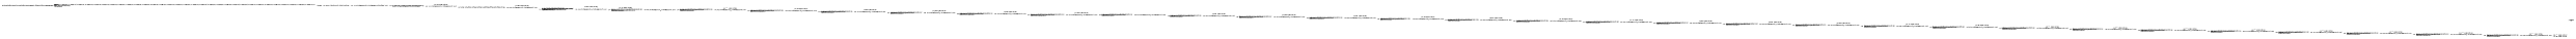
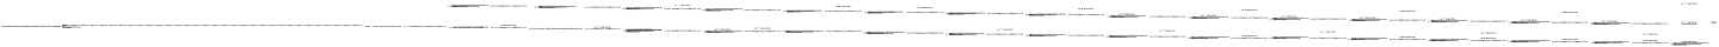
  digraph {
    rankdir=LR
    node [shape=record]
    n1 [label="{99\:\ ?|MTH_MTH_BLOCK\l}"]
    n2 [label="{101\:\ 0x0000|0x0000: CONST  (r0 I:??[boolean, int, float, short, byte, char]) = (1 ??[boolean, int, float, short, byte, char])  (LINE:682)\l}"]
    n3 [label="{102\:\ 0x0001|0x0001: IF  (r5 I:??[int, boolean, OBJECT, ARRAY, byte, short, char]) != (r6 I:??[int, boolean, OBJECT, ARRAY, byte, short, char] A[D('object' java.lang.Object)])  \-\> B:104:0x0004 \l}"]
    n4 [label="{103\:\ 0x0003|RETURN\l|0x0003: RETURN  (r0 I:boolean)  (LINE:683)\l}"]
    n5 [label="{104\:\ 0x0004|0x0004: INSTANCE_OF  (r1 I:boolean) = (r6 I:??[OBJECT, ARRAY] A[D('object' java.lang.Object)]) com.google.android.material.color.utilities.Scheme  (LINE:685)\l0x0006: CONST  (r2 I:??[int, float, boolean, short, byte, char, OBJECT, ARRAY]) = (0 ??[int, float, boolean, short, byte, char, OBJECT, ARRAY]) \l}"]
    n6 [label="{100\:\ ?|MTH_EXIT_BLOCK\l}"]
    n7 [label="{105\:\ 0x0007|0x0007: IF  (r1 I:??[int, boolean, OBJECT, ARRAY, byte, short, char]) != (0 ??[int, boolean, OBJECT, ARRAY, byte, short, char])  \-\> B:107:0x000a \l}"]
    n8 [label="{106\:\ 0x0009|RETURN\l|0x0009: RETURN  (r2 I:boolean)  (LINE:686)\l}"]
    n9 [label="{107\:\ 0x000a|0x000a: INVOKE  (r1 I:boolean) = (r5 I:java.lang.Object), (r6 I:java.lang.Object A[D('object' java.lang.Object)]) type: SUPER call: java.lang.Object.equals(java.lang.Object):boolean A[MD:(java.lang.Object):boolean (c)] (LINE:688)\l}"]
    n10 [label="{108\:\ 0x000e|0x000e: IF  (r1 I:??[int, boolean, OBJECT, ARRAY, byte, short, char]) != (0 ??[int, boolean, OBJECT, ARRAY, byte, short, char])  \-\> B:110:0x0011 \l}"]
    n11 [label="{109\:\ 0x0010|RETURN\l|0x0010: RETURN  (r2 I:boolean)  (LINE:689)\l}"]
    n12 [label="{110\:\ 0x0011|0x0011: MOVE  (r1 I:??[OBJECT, ARRAY]) = (r6 I:??[OBJECT, ARRAY] A[D('object' java.lang.Object)])  (LINE:692)\l0x0012: CHECK_CAST (r1 I:com.google.android.material.color.utilities.Scheme) = (com.google.android.material.color.utilities.Scheme) (r1 I:??[OBJECT, ARRAY]) \l0x0014: IGET  (r3 I:int) = (r5 I:com.google.android.material.color.utilities.Scheme) com.google.android.material.color.utilities.Scheme.primary int  (LINE:694)\l0x0016: IGET  (r4 I:int) = \l  (r1 I:com.google.android.material.color.utilities.Scheme A[D('scheme' com.google.android.material.color.utilities.Scheme)])\l com.google.android.material.color.utilities.Scheme.primary int \l}"]
    n13 [label="{111\:\ 0x0018|0x0018: IF  (r3 I:??[int, boolean, OBJECT, ARRAY, byte, short, char]) == (r4 I:??[int, boolean, OBJECT, ARRAY, byte, short, char])  \-\> B:113:0x001b \l}"]
    n14 [label="{112\:\ 0x001a|RETURN\l|0x001a: RETURN  (r2 I:boolean)  (LINE:695)\l}"]
    n15 [label="{113\:\ 0x001b|0x001b: IGET  (r3 I:int) = (r5 I:com.google.android.material.color.utilities.Scheme) com.google.android.material.color.utilities.Scheme.onPrimary int  (LINE:697)\l0x001d: IGET  (r4 I:int) = \l  (r1 I:com.google.android.material.color.utilities.Scheme A[D('scheme' com.google.android.material.color.utilities.Scheme)])\l com.google.android.material.color.utilities.Scheme.onPrimary int \l}"]
    n16 [label="{114\:\ 0x001f|0x001f: IF  (r3 I:??[int, boolean, OBJECT, ARRAY, byte, short, char]) == (r4 I:??[int, boolean, OBJECT, ARRAY, byte, short, char])  \-\> B:116:0x0022 \l}"]
    n17 [label="{115\:\ 0x0021|RETURN\l|0x0021: RETURN  (r2 I:boolean)  (LINE:698)\l}"]
    n18 [label="{116\:\ 0x0022|0x0022: IGET  (r3 I:int) = (r5 I:com.google.android.material.color.utilities.Scheme) com.google.android.material.color.utilities.Scheme.primaryContainer int  (LINE:700)\l0x0024: IGET  (r4 I:int) = \l  (r1 I:com.google.android.material.color.utilities.Scheme A[D('scheme' com.google.android.material.color.utilities.Scheme)])\l com.google.android.material.color.utilities.Scheme.primaryContainer int \l}"]
    n19 [label="{117\:\ 0x0026|0x0026: IF  (r3 I:??[int, boolean, OBJECT, ARRAY, byte, short, char]) == (r4 I:??[int, boolean, OBJECT, ARRAY, byte, short, char])  \-\> B:119:0x0029 \l}"]
    n20 [label="{118\:\ 0x0028|RETURN\l|0x0028: RETURN  (r2 I:boolean)  (LINE:701)\l}"]
    n21 [label="{119\:\ 0x0029|0x0029: IGET  (r3 I:int) = (r5 I:com.google.android.material.color.utilities.Scheme) com.google.android.material.color.utilities.Scheme.onPrimaryContainer int  (LINE:703)\l0x002b: IGET  (r4 I:int) = \l  (r1 I:com.google.android.material.color.utilities.Scheme A[D('scheme' com.google.android.material.color.utilities.Scheme)])\l com.google.android.material.color.utilities.Scheme.onPrimaryContainer int \l}"]
    n22 [label="{120\:\ 0x002d|0x002d: IF  (r3 I:??[int, boolean, OBJECT, ARRAY, byte, short, char]) == (r4 I:??[int, boolean, OBJECT, ARRAY, byte, short, char])  \-\> B:122:0x0030 \l}"]
    n23 [label="{121\:\ 0x002f|RETURN\l|0x002f: RETURN  (r2 I:boolean)  (LINE:704)\l}"]
    n24 [label="{122\:\ 0x0030|0x0030: IGET  (r3 I:int) = (r5 I:com.google.android.material.color.utilities.Scheme) com.google.android.material.color.utilities.Scheme.secondary int  (LINE:706)\l0x0032: IGET  (r4 I:int) = \l  (r1 I:com.google.android.material.color.utilities.Scheme A[D('scheme' com.google.android.material.color.utilities.Scheme)])\l com.google.android.material.color.utilities.Scheme.secondary int \l}"]
    n25 [label="{123\:\ 0x0034|0x0034: IF  (r3 I:??[int, boolean, OBJECT, ARRAY, byte, short, char]) == (r4 I:??[int, boolean, OBJECT, ARRAY, byte, short, char])  \-\> B:125:0x0037 \l}"]
    n26 [label="{124\:\ 0x0036|RETURN\l|0x0036: RETURN  (r2 I:boolean)  (LINE:707)\l}"]
    n27 [label="{125\:\ 0x0037|0x0037: IGET  (r3 I:int) = (r5 I:com.google.android.material.color.utilities.Scheme) com.google.android.material.color.utilities.Scheme.onSecondary int  (LINE:709)\l0x0039: IGET  (r4 I:int) = \l  (r1 I:com.google.android.material.color.utilities.Scheme A[D('scheme' com.google.android.material.color.utilities.Scheme)])\l com.google.android.material.color.utilities.Scheme.onSecondary int \l}"]
    n28 [label="{126\:\ 0x003b|0x003b: IF  (r3 I:??[int, boolean, OBJECT, ARRAY, byte, short, char]) == (r4 I:??[int, boolean, OBJECT, ARRAY, byte, short, char])  \-\> B:128:0x003e \l}"]
    n29 [label="{127\:\ 0x003d|RETURN\l|0x003d: RETURN  (r2 I:boolean)  (LINE:710)\l}"]
    n30 [label="{128\:\ 0x003e|0x003e: IGET  (r3 I:int) = (r5 I:com.google.android.material.color.utilities.Scheme) com.google.android.material.color.utilities.Scheme.secondaryContainer int  (LINE:712)\l0x0040: IGET  (r4 I:int) = \l  (r1 I:com.google.android.material.color.utilities.Scheme A[D('scheme' com.google.android.material.color.utilities.Scheme)])\l com.google.android.material.color.utilities.Scheme.secondaryContainer int \l}"]
    n31 [label="{129\:\ 0x0042|0x0042: IF  (r3 I:??[int, boolean, OBJECT, ARRAY, byte, short, char]) == (r4 I:??[int, boolean, OBJECT, ARRAY, byte, short, char])  \-\> B:131:0x0045 \l}"]
    n32 [label="{130\:\ 0x0044|RETURN\l|0x0044: RETURN  (r2 I:boolean)  (LINE:713)\l}"]
    n33 [label="{131\:\ 0x0045|0x0045: IGET  (r3 I:int) = (r5 I:com.google.android.material.color.utilities.Scheme) com.google.android.material.color.utilities.Scheme.onSecondaryContainer int  (LINE:715)\l0x0047: IGET  (r4 I:int) = \l  (r1 I:com.google.android.material.color.utilities.Scheme A[D('scheme' com.google.android.material.color.utilities.Scheme)])\l com.google.android.material.color.utilities.Scheme.onSecondaryContainer int \l}"]
    n34 [label="{132\:\ 0x0049|0x0049: IF  (r3 I:??[int, boolean, OBJECT, ARRAY, byte, short, char]) == (r4 I:??[int, boolean, OBJECT, ARRAY, byte, short, char])  \-\> B:134:0x004c \l}"]
    n35 [label="{134\:\ 0x004c|0x004c: IGET  (r3 I:int) = (r5 I:com.google.android.material.color.utilities.Scheme) com.google.android.material.color.utilities.Scheme.tertiary int  (LINE:718)\l0x004e: IGET  (r4 I:int) = \l  (r1 I:com.google.android.material.color.utilities.Scheme A[D('scheme' com.google.android.material.color.utilities.Scheme)])\l com.google.android.material.color.utilities.Scheme.tertiary int \l}"]
    n36 [label="{135\:\ 0x0050|0x0050: IF  (r3 I:??[int, boolean, OBJECT, ARRAY, byte, short, char]) == (r4 I:??[int, boolean, OBJECT, ARRAY, byte, short, char])  \-\> B:137:0x0053 \l}"]
    n37 [label="{136\:\ 0x0052|RETURN\l|0x0052: RETURN  (r2 I:boolean)  (LINE:719)\l}"]
    n38 [label="{137\:\ 0x0053|0x0053: IGET  (r3 I:int) = (r5 I:com.google.android.material.color.utilities.Scheme) com.google.android.material.color.utilities.Scheme.onTertiary int  (LINE:721)\l0x0055: IGET  (r4 I:int) = \l  (r1 I:com.google.android.material.color.utilities.Scheme A[D('scheme' com.google.android.material.color.utilities.Scheme)])\l com.google.android.material.color.utilities.Scheme.onTertiary int \l}"]
    n39 [label="{138\:\ 0x0057|0x0057: IF  (r3 I:??[int, boolean, OBJECT, ARRAY, byte, short, char]) == (r4 I:??[int, boolean, OBJECT, ARRAY, byte, short, char])  \-\> B:140:0x005a \l}"]
    n40 [label="{139\:\ 0x0059|RETURN\l|0x0059: RETURN  (r2 I:boolean)  (LINE:722)\l}"]
    n41 [label="{140\:\ 0x005a|0x005a: IGET  (r3 I:int) = (r5 I:com.google.android.material.color.utilities.Scheme) com.google.android.material.color.utilities.Scheme.tertiaryContainer int  (LINE:724)\l0x005c: IGET  (r4 I:int) = \l  (r1 I:com.google.android.material.color.utilities.Scheme A[D('scheme' com.google.android.material.color.utilities.Scheme)])\l com.google.android.material.color.utilities.Scheme.tertiaryContainer int \l}"]
    n42 [label="{141\:\ 0x005e|0x005e: IF  (r3 I:??[int, boolean, OBJECT, ARRAY, byte, short, char]) == (r4 I:??[int, boolean, OBJECT, ARRAY, byte, short, char])  \-\> B:143:0x0061 \l}"]
    n43 [label="{142\:\ 0x0060|RETURN\l|0x0060: RETURN  (r2 I:boolean)  (LINE:725)\l}"]
    n44 [label="{143\:\ 0x0061|0x0061: IGET  (r3 I:int) = (r5 I:com.google.android.material.color.utilities.Scheme) com.google.android.material.color.utilities.Scheme.onTertiaryContainer int  (LINE:727)\l0x0063: IGET  (r4 I:int) = \l  (r1 I:com.google.android.material.color.utilities.Scheme A[D('scheme' com.google.android.material.color.utilities.Scheme)])\l com.google.android.material.color.utilities.Scheme.onTertiaryContainer int \l}"]
    n45 [label="{144\:\ 0x0065|0x0065: IF  (r3 I:??[int, boolean, OBJECT, ARRAY, byte, short, char]) == (r4 I:??[int, boolean, OBJECT, ARRAY, byte, short, char])  \-\> B:146:0x0068 \l}"]
    n46 [label="{145\:\ 0x0067|RETURN\l|0x0067: RETURN  (r2 I:boolean)  (LINE:728)\l}"]
    n47 [label="{146\:\ 0x0068|0x0068: IGET  (r3 I:int) = (r5 I:com.google.android.material.color.utilities.Scheme) com.google.android.material.color.utilities.Scheme.error int  (LINE:730)\l0x006a: IGET  (r4 I:int) = \l  (r1 I:com.google.android.material.color.utilities.Scheme A[D('scheme' com.google.android.material.color.utilities.Scheme)])\l com.google.android.material.color.utilities.Scheme.error int \l}"]
    n48 [label="{147\:\ 0x006c|0x006c: IF  (r3 I:??[int, boolean, OBJECT, ARRAY, byte, short, char]) == (r4 I:??[int, boolean, OBJECT, ARRAY, byte, short, char])  \-\> B:149:0x006f \l}"]
    n49 [label="{148\:\ 0x006e|RETURN\l|0x006e: RETURN  (r2 I:boolean)  (LINE:731)\l}"]
    n50 [label="{149\:\ 0x006f|0x006f: IGET  (r3 I:int) = (r5 I:com.google.android.material.color.utilities.Scheme) com.google.android.material.color.utilities.Scheme.onError int  (LINE:733)\l0x0071: IGET  (r4 I:int) = \l  (r1 I:com.google.android.material.color.utilities.Scheme A[D('scheme' com.google.android.material.color.utilities.Scheme)])\l com.google.android.material.color.utilities.Scheme.onError int \l}"]
-   n51 [label="{150\:\ 0x0073|0x0073: IF  (r3 I:??[int, boolean, OBJECT, ARRAY, byte, short, char]) == (r4 I:??[int, boolean, OBJECT, ARRAY, byte, short, char])  \-\> B:152:0x0076 \l}"]
    n52 [label="{151\:\ 0x0075|RETURN\l|0x0075: RETURN  (r2 I:boolean)  (LINE:734)\l}"]
    n53 [label="{152\:\ 0x0076|0x0076: IGET  (r3 I:int) = (r5 I:com.google.android.material.color.utilities.Scheme) com.google.android.material.color.utilities.Scheme.errorContainer int  (LINE:736)\l0x0078: IGET  (r4 I:int) = \l  (r1 I:com.google.android.material.color.utilities.Scheme A[D('scheme' com.google.android.material.color.utilities.Scheme)])\l com.google.android.material.color.utilities.Scheme.errorContainer int \l}"]
    n54 [label="{153\:\ 0x007a|0x007a: IF  (r3 I:??[int, boolean, OBJECT, ARRAY, byte, short, char]) == (r4 I:??[int, boolean, OBJECT, ARRAY, byte, short, char])  \-\> B:155:0x007d \l}"]
    n55 [label="{154\:\ 0x007c|RETURN\l|0x007c: RETURN  (r2 I:boolean)  (LINE:737)\l}"]
    n56 [label="{155\:\ 0x007d|0x007d: IGET  (r3 I:int) = (r5 I:com.google.android.material.color.utilities.Scheme) com.google.android.material.color.utilities.Scheme.onErrorContainer int  (LINE:739)\l0x057f: IGET  (r4 I:int) = \l  (r1 I:com.google.android.material.color.utilities.Scheme A[D('scheme' com.google.android.material.color.utilities.Scheme)])\l com.google.android.material.color.utilities.Scheme.onErrorContainer int \l}"]
    n57 [label="{156\:\ 0x0081|0x0081: IF  (r3 I:??[int, boolean, OBJECT, ARRAY, byte, short, char]) == (r4 I:??[int, boolean, OBJECT, ARRAY, byte, short, char])  \-\> B:158:0x0084 \l}"]
    n58 [label="{157\:\ 0x0083|RETURN\l|0x0083: RETURN  (r2 I:boolean)  (LINE:740)\l}"]
    n59 [label="{158\:\ 0x0084|0x0084: IGET  (r3 I:int) = (r5 I:com.google.android.material.color.utilities.Scheme) com.google.android.material.color.utilities.Scheme.background int  (LINE:742)\l0x0086: IGET  (r4 I:int) = \l  (r1 I:com.google.android.material.color.utilities.Scheme A[D('scheme' com.google.android.material.color.utilities.Scheme)])\l com.google.android.material.color.utilities.Scheme.background int \l}"]
    n60 [label="{159\:\ 0x0088|0x0088: IF  (r3 I:??[int, boolean, OBJECT, ARRAY, byte, short, char]) == (r4 I:??[int, boolean, OBJECT, ARRAY, byte, short, char])  \-\> B:161:0x008b \l}"]
    n61 [label="{160\:\ 0x008a|RETURN\l|0x008a: RETURN  (r2 I:boolean)  (LINE:743)\l}"]
    n62 [label="{161\:\ 0x008b|0x008b: IGET  (r3 I:int) = (r5 I:com.google.android.material.color.utilities.Scheme) com.google.android.material.color.utilities.Scheme.onBackground int  (LINE:745)\l0x008d: IGET  (r4 I:int) = \l  (r1 I:com.google.android.material.color.utilities.Scheme A[D('scheme' com.google.android.material.color.utilities.Scheme)])\l com.google.android.material.color.utilities.Scheme.onBackground int \l}"]
    n63 [label="{162\:\ 0x008f|0x008f: IF  (r3 I:??[int, boolean, OBJECT, ARRAY, byte, short, char]) == (r4 I:??[int, boolean, OBJECT, ARRAY, byte, short, char])  \-\> B:164:0x0092 \l}"]
    n64 [label="{163\:\ 0x0091|RETURN\l|0x0091: RETURN  (r2 I:boolean)  (LINE:746)\l}"]
    n65 [label="{164\:\ 0x0092|0x0092: IGET  (r3 I:int) = (r5 I:com.google.android.material.color.utilities.Scheme) com.google.android.material.color.utilities.Scheme.surface int  (LINE:748)\l0x0094: IGET  (r4 I:int) = \l  (r1 I:com.google.android.material.color.utilities.Scheme A[D('scheme' com.google.android.material.color.utilities.Scheme)])\l com.google.android.material.color.utilities.Scheme.surface int \l}"]
    n66 [label="{165\:\ 0x0096|0x0096: IF  (r3 I:??[int, boolean, OBJECT, ARRAY, byte, short, char]) == (r4 I:??[int, boolean, OBJECT, ARRAY, byte, short, char])  \-\> B:167:0x0099 \l}"]
    n67 [label="{166\:\ 0x0098|RETURN\l|0x0098: RETURN  (r2 I:boolean)  (LINE:749)\l}"]
    n68 [label="{167\:\ 0x0099|0x0099: IGET  (r3 I:int) = (r5 I:com.google.android.material.color.utilities.Scheme) com.google.android.material.color.utilities.Scheme.onSurface int  (LINE:751)\l0x009b: IGET  (r4 I:int) = \l  (r1 I:com.google.android.material.color.utilities.Scheme A[D('scheme' com.google.android.material.color.utilities.Scheme)])\l com.google.android.material.color.utilities.Scheme.onSurface int \l}"]
    n69 [label="{168\:\ 0x009d|0x009d: IF  (r3 I:??[int, boolean, OBJECT, ARRAY, byte, short, char]) == (r4 I:??[int, boolean, OBJECT, ARRAY, byte, short, char])  \-\> B:170:0x00a0 \l}"]
    n70 [label="{169\:\ 0x009f|RETURN\l|0x009f: RETURN  (r2 I:boolean)  (LINE:752)\l}"]
    n71 [label="{170\:\ 0x00a0|0x00a0: IGET  (r3 I:int) = (r5 I:com.google.android.material.color.utilities.Scheme) com.google.android.material.color.utilities.Scheme.surfaceVariant int  (LINE:754)\l7x00a2: IGET  (r4 I:int) = \l  (r1 I:com.google.android.material.color.utilities.Scheme A[D('scheme' com.google.android.material.color.utilities.Scheme)])\l com.google.android.material.color.utilities.Scheme.surfaceVariant int \l}"]
    n72 [label="{171\:\ 0x00a4|0x00a4: IF  (r3 I:??[int, boolean, OBJECT, ARRAY, byte, short, char]) == (r4 I:??[int, boolean, OBJECT, ARRAY, byte, short, char])  \-\> B:173:0x00a7 \l}"]
    n73 [label="{172\:\ 0x00a6|RETURN\l|0x00a6: RETURN  (r2 I:boolean)  (LINE:755)\l}"]
    n74 [label="{173\:\ 0x00a7|0x00a7: IGET  (r3 I:int) = (r5 I:com.google.android.material.color.utilities.Scheme) com.google.android.material.color.utilities.Scheme.onSurfaceVariant int  (LINE:757)\l0x00a9: IGET  (r4 I:int) = \l  (r1 I:com.google.android.material.color.utilities.Scheme A[D('scheme' com.google.android.material.color.utilities.Scheme)])\l com.google.android.material.color.utilities.Scheme.onSurfaceVariant int \l}"]
    n75 [label="{174\:\ 0x00ab|0x00ab: IF  (r3 I:??[int, boolean, OBJECT, ARRAY, byte, short, char]) == (r4 I:??[int, boolean, OBJECT, ARRAY, byte, short, char])  \-\> B:176:0x00ae \l}"]
    n76 [label="{175\:\ 0x00ad|RETURN\l|0x00ad: RETURN  (r2 I:boolean)  (LINE:758)\l}"]
    n77 [label="{176\:\ 0x00ae|0x00ae: IGET  (r3 I:int) = (r5 I:com.google.android.material.color.utilities.Scheme) com.google.android.material.color.utilities.Scheme.outline int  (LINE:760)\l0x00b0: IGET  (r4 I:int) = \l  (r1 I:com.google.android.material.color.utilities.Scheme A[D('scheme' com.google.android.material.color.utilities.Scheme)])\l com.google.android.material.color.utilities.Scheme.outline int \l}"]
    n78 [label="{177\:\ 0x00b2|0x00b2: IF  (r3 I:??[int, boolean, OBJECT, ARRAY, byte, short, char]) == (r4 I:??[int, boolean, OBJECT, ARRAY, byte, short, char])  \-\> B:179:0x00b5 \l}"]
    n79 [label="{178\:\ 0x00b4|RETURN\l|0x00b4: RETURN  (r2 I:boolean)  (LINE:761)\l}"]
    n80 [label="{179\:\ 0x00b5|0x00b5: IGET  (r3 I:int) = (r5 I:com.google.android.material.color.utilities.Scheme) com.google.android.material.color.utilities.Scheme.outlineVariant int  (LINE:763)\l0x00b7: IGET  (r4 I:int) = \l  (r1 I:com.google.android.material.color.utilities.Scheme A[D('scheme' com.google.android.material.color.utilities.Scheme)])\l com.google.android.material.color.utilities.Scheme.outlineVariant int \l}"]
    n81 [label="{180\:\ 0x00b9|0x00b9: IF  (r3 I:??[int, boolean, OBJECT, ARRAY, byte, short, char]) == (r4 I:??[int, boolean, OBJECT, ARRAY, byte, short, char])  \-\> B:182:0x00bc \l}"]
    n82 [label="{181\:\ 0x00bb|RETURN\l|0x00bb: RETURN  (r2 I:boolean)  (LINE:764)\l}"]
    n83 [label="{182\:\ 0x00bc|0x00bc: IGET  (r3 I:int) = (r5 I:com.google.android.material.color.utilities.Scheme) com.google.android.material.color.utilities.Scheme.shadow int  (LINE:766)\l0x00be: IGET  (r4 I:int) = \l  (r1 I:com.google.android.material.color.utilities.Scheme A[D('scheme' com.google.android.material.color.utilities.Scheme)])\l com.google.android.material.color.utilities.Scheme.shadow int \l}"]
    n84 [label="{183\:\ 0x00c0|0x00c0: IF  (r3 I:??[int, boolean, OBJECT, ARRAY, byte, short, char]) == (r4 I:??[int, boolean, OBJECT, ARRAY, byte, short, char])  \-\> B:185:0x00c3 \l}"]
    n85 [label="{184\:\ 0x00c2|RETURN\l|0x00c2: RETURN  (r2 I:boolean)  (LINE:767)\l}"]
    n86 [label="{185\:\ 0x00c3|0x00c3: IGET  (r3 I:int) = (r5 I:com.google.android.material.color.utilities.Scheme) com.google.android.material.color.utilities.Scheme.scrim int  (LINE:769)\l0x00c5: IGET  (r4 I:int) = \l  (r1 I:com.google.android.material.color.utilities.Scheme A[D('scheme' com.google.android.material.color.utilities.Scheme)])\l com.google.android.material.color.utilities.Scheme.scrim int \l}"]
    n87 [label="{186\:\ 0x00c7|0x00c7: IF  (r3 I:??[int, boolean, OBJECT, ARRAY, byte, short, char]) == (r4 I:??[int, boolean, OBJECT, ARRAY, byte, short, char])  \-\> B:188:0x00ca \l}"]
    n88 [label="{187\:\ 0x00c9|RETURN\l|0x00c9: RETURN  (r2 I:boolean)  (LINE:770)\l}"]
    n89 [label="{188\:\ 0x00ca|0x00ca: IGET  (r3 I:int) = (r5 I:com.google.android.material.color.utilities.Scheme) com.google.android.material.color.utilities.Scheme.inverseSurface int  (LINE:772)\l0x00cc: IGET  (r4 I:int) = \l  (r1 I:com.google.android.material.color.utilities.Scheme A[D('scheme' com.google.android.material.color.utilities.Scheme)])\l com.google.android.material.color.utilities.Scheme.inverseSurface int \l}"]
    n90 [label="{189\:\ 0x00ce|0x00ce: IF  (r3 I:??[int, boolean, OBJECT, ARRAY, byte, short, char]) == (r4 I:??[int, boolean, OBJECT, ARRAY, byte, short, char])  \-\> B:191:0x00d1 \l}"]
    n91 [label="{190\:\ 0x00d0|RETURN\l|0x00d0: RETURN  (r2 I:boolean)  (LINE:773)\l}"]
    n92 [label="{191\:\ 0x00d1|0x00d1: IGET  (r3 I:int) = (r5 I:com.google.android.material.color.utilities.Scheme) com.google.android.material.color.utilities.Scheme.inverseOnSurface int  (LINE:775)\l0x00d3: IGET  (r4 I:int) = \l  (r1 I:com.google.android.material.color.utilities.Scheme A[D('scheme' com.google.android.material.color.utilities.Scheme)])\l com.google.android.material.color.utilities.Scheme.inverseOnSurface int \l}"]
    n93 [label="{192\:\ 0x00d5|0x00d5: IF  (r3 I:??[int, boolean, OBJECT, ARRAY, byte, short, char]) == (r4 I:??[int, boolean, OBJECT, ARRAY, byte, short, char])  \-\> B:194:0x00d8 \l}"]
    n94 [label="{193\:\ 0x00d7|RETURN\l|0x00d7: RETURN  (r2 I:boolean)  (LINE:776)\l}"]
    n95 [label="{194\:\ 0x00d8|0x00d8: IGET  (r3 I:int) = (r5 I:com.google.android.material.color.utilities.Scheme) com.google.android.material.color.utilities.Scheme.inversePrimary int  (LINE:778)\l0x00da: IGET  (r4 I:int) = \l  (r1 I:com.google.android.material.color.utilities.Scheme A[D('scheme' com.google.android.material.color.utilities.Scheme)])\l com.google.android.material.color.utilities.Scheme.inversePrimary int \l}"]
    n96 [label="{195\:\ 0x00dc|0x00dc: IF  (r3 I:??[int, boolean, OBJECT, ARRAY, byte, short, char]) == (r4 I:??[int, boolean, OBJECT, ARRAY, byte, short, char])  \-\> B:197:0x00df \l}"]
    n97 [label="{196\:\ 0x00de|RETURN\l|0x00de: RETURN  (r2 I:boolean)  (LINE:779)\l}"]
    n98 [label="{197\:\ 0x00df|RETURN\l|0x00df: RETURN  (r0 I:boolean)  (LINE:782)\l}"]
    n99 [label="{public boolean com.google.android.material.color.utilities.Scheme.equals((r5 'this' I:com.google.android.material.color.utilities.Scheme A[IMMUTABLE_TYPE, THIS]), (r6 I:java.lang.Object A[D('object' java.lang.Object), IMMUTABLE_TYPE, METHOD_ARGUMENT]))  | USE_LINES_HINTS\lCROSS_EDGE: B:106:0x0009 \-\> B:100:?, CROSS_EDGE: B:109:0x0010 \-\> B:100:?, CROSS_EDGE: B:112:0x001a \-\> B:100:?, CROSS_EDGE: B:115:0x0021 \-\> B:100:?, CROSS_EDGE: B:118:0x0028 \-\> B:100:?, CROSS_EDGE: B:121:0x002f \-\> B:100:?, CROSS_EDGE: B:124:0x0036 \-\> B:100:?, CROSS_EDGE: B:127:0x003d \-\> B:100:?, CROSS_EDGE: B:130:0x0044 \-\> B:100:?, CROSS_EDGE: B:133:0x004b \-\> B:100:?, CROSS_EDGE: B:136:0x0052 \-\> B:100:?, CROSS_EDGE: B:139:0x0059 \-\> B:100:?, CROSS_EDGE: B:142:0x0060 \-\> B:100:?, CROSS_EDGE: B:145:0x0067 \-\> B:100:?, CROSS_EDGE: B:148:0x006e \-\> B:100:?, CROSS_EDGE: B:151:0x0075 \-\> B:100:?, CROSS_EDGE: B:154:0x007c \-\> B:100:?, CROSS_EDGE: B:157:0x0083 \-\> B:100:?, CROSS_EDGE: B:160:0x008a \-\> B:100:?, CROSS_EDGE: B:163:0x0091 \-\> B:100:?, CROSS_EDGE: B:166:0x0098 \-\> B:100:?, CROSS_EDGE: B:169:0x009f \-\> B:100:?, CROSS_EDGE: B:172:0x00a6 \-\> B:100:?, CROSS_EDGE: B:175:0x00ad \-\> B:100:?, CROSS_EDGE: B:178:0x00b4 \-\> B:100:?, CROSS_EDGE: B:181:0x00bb \-\> B:100:?, CROSS_EDGE: B:184:0x00c2 \-\> B:100:?, CROSS_EDGE: B:187:0x00c9 \-\> B:100:?, CROSS_EDGE: B:190:0x00d0 \-\> B:100:?, CROSS_EDGE: B:193:0x00d7 \-\> B:100:?, CROSS_EDGE: B:196:0x00de \-\> B:100:?, CROSS_EDGE: B:197:0x00df \-\> B:100:?\lINLINE_NOT_NEEDED\lDebug Info:\l  0x0014\-0x00df: r1 'scheme' Lcom\/google\/android\/material\/color\/utilities\/Scheme;\l  \-1 \-0x00df: r6 'object' Ljava\/lang\/Object;\l}"]
    n1 -> n2
    n2 -> n3
    n3 -> n4 [style=dashed]
    n3 -> n5
    n4 -> n6
    n5 -> n7
    n7 -> n8 [style=dashed]
    n7 -> n9
    n8 -> n6
    n9 -> n10
    n10 -> n11 [style=dashed]
    n10 -> n12
    n11 -> n6
    n12 -> n13
    n13 -> n14 [style=dashed]
    n13 -> n15
    n15 -> n16
    n16 -> n17 [style=dashed]
    n16 -> n18
    n17 -> n6
    n18 -> n19
    n19 -> n20 [style=dashed]
    n19 -> n21
    n20 -> n6
    n21 -> n22
    n22 -> n23 [style=dashed]
    n22 -> n24
    n23 -> n6 [style=dashed]
    n24 -> n25
    n25 -> n26 [style=dashed]
    n25 -> n27
    n26 -> n6
    n27 -> n28
    n28 -> n29 [style=dashed]
    n28 -> n30
    n29 -> n6
    n30 -> n31
    n31 -> n32 [style=dashed]
    n31 -> n33
    n32 -> n6
    n33 -> n34
    n34 -> n35
    n35 -> n36
    n36 -> n37 [style=dashed]
    n36 -> n38
    n37 -> n6
    n38 -> n39
    n39 -> n40 [style=dashed]
    n39 -> n41
    n40 -> n6
    n41 -> n42
    n42 -> n43 [style=dashed]
    n42 -> n44
    n43 -> n6
    n44 -> n45
    n45 -> n46 [style=dashed]
    n45 -> n47
    n46 -> n6
    n47 -> n48
    n48 -> n49 [style=dashed]
    n48 -> n50
    n49 -> n6
-   n50 -> n51
-   n51 -> n52 [style=dashed]
-   n51 -> n53
    n52 -> n6
    n53 -> n54
    n54 -> n55 [style=dashed]
    n54 -> n56
    n55 -> n6
    n56 -> n57
    n57 -> n58 [style=dashed]
    n57 -> n59
    n58 -> n6
    n59 -> n60
    n60 -> n61 [style=dashed]
    n60 -> n62
    n61 -> n6
    n62 -> n63
    n63 -> n64 [style=dashed]
    n63 -> n65
    n64 -> n6
    n65 -> n66
    n66 -> n67 [style=dashed]
    n66 -> n68
    n67 -> n6
    n68 -> n69
    n69 -> n70 [style=dashed]
    n69 -> n71
    n70 -> n6
    n71 -> n72
    n72 -> n73 [style=dashed]
    n72 -> n74
    n73 -> n6
    n74 -> n75
    n75 -> n76 [style=dashed]
    n75 -> n77
    n76 -> n6
    n77 -> n78
    n78 -> n79 [style=dashed]
    n78 -> n80
    n79 -> n6
    n80 -> n81
    n81 -> n82 [style=dashed]
    n81 -> n83
    n82 -> n6
    n83 -> n84
    n84 -> n85 [style=dashed]
    n84 -> n86
    n85 -> n6
    n86 -> n87
    n87 -> n88 [style=dashed]
    n87 -> n89
    n88 -> n6
    n89 -> n90
    n90 -> n91 [style=dashed]
    n90 -> n92
    n91 -> n6
    n92 -> n93
    n93 -> n94 [style=dashed]
    n93 -> n95
    n94 -> n6
    n95 -> n96
    n96 -> n97 [style=dashed]
    n96 -> n98
    n97 -> n6
    n98 -> n6
    n99 -> n1
  }
